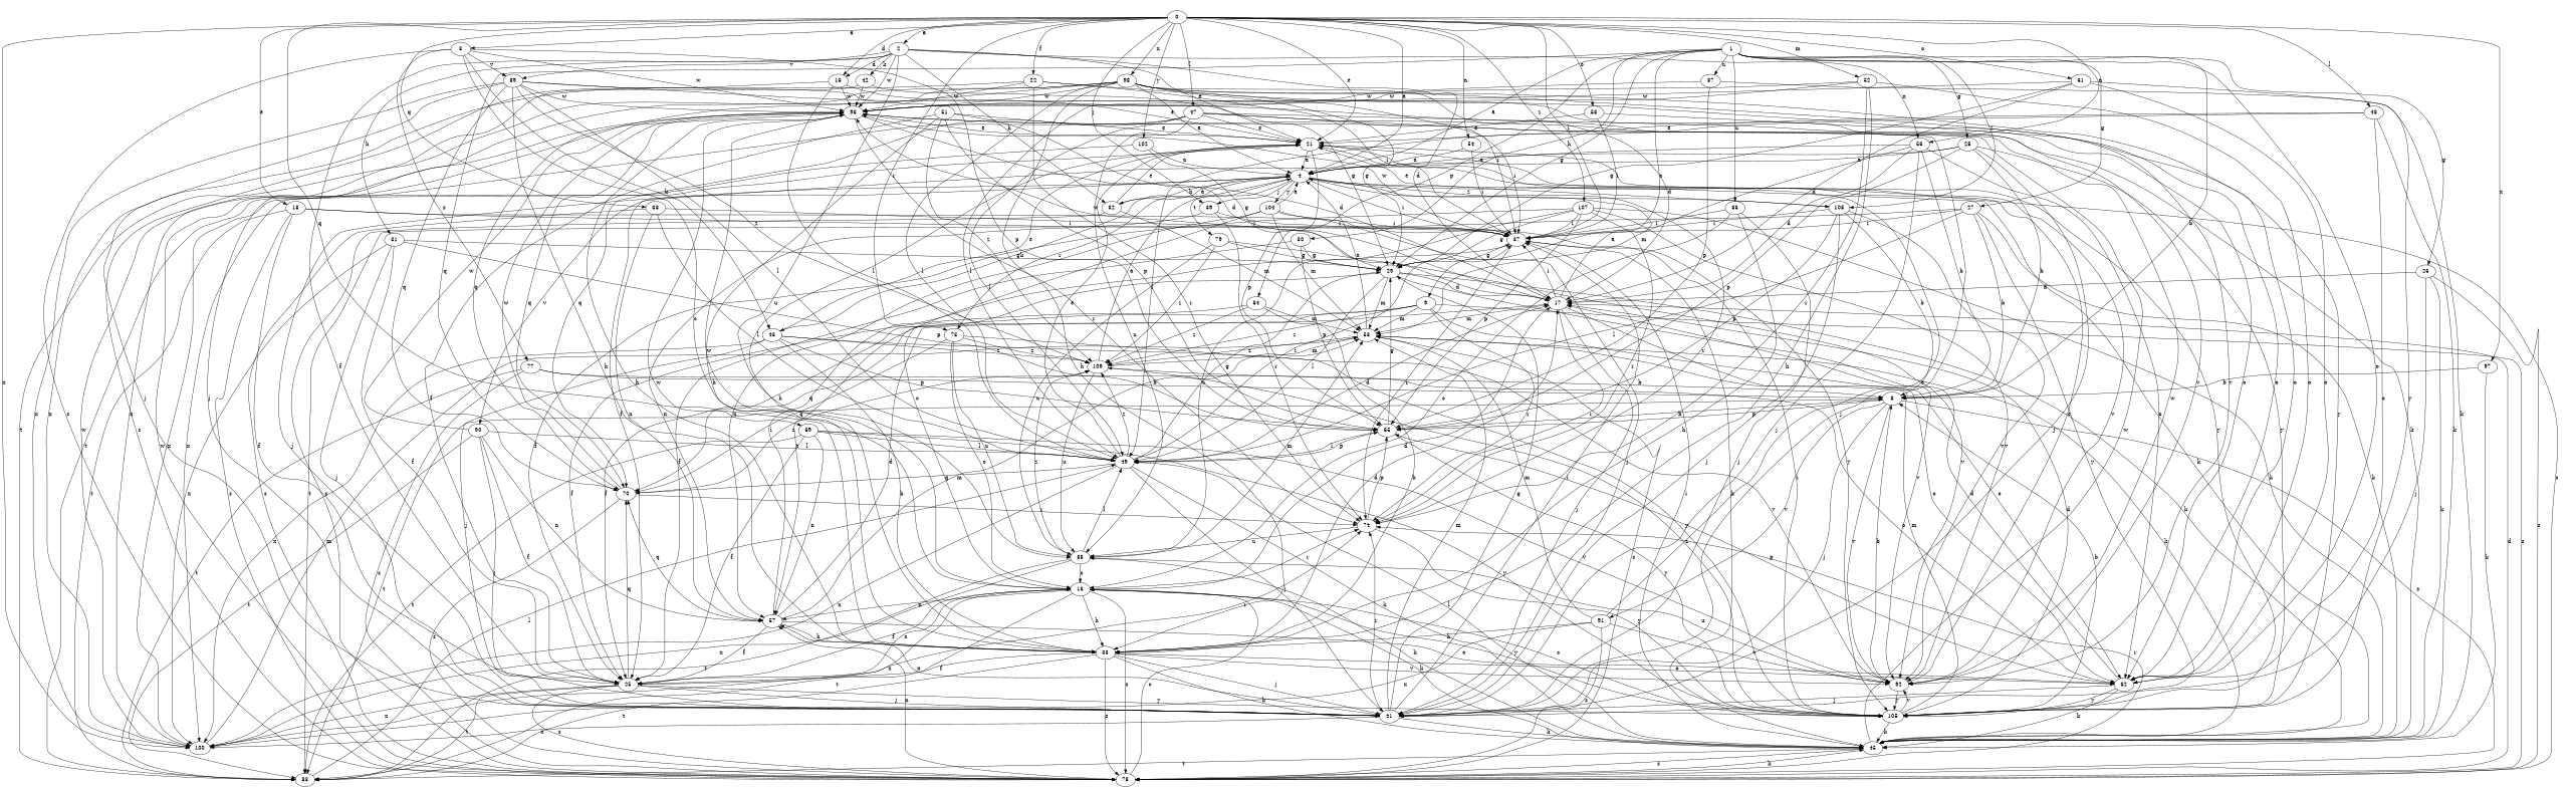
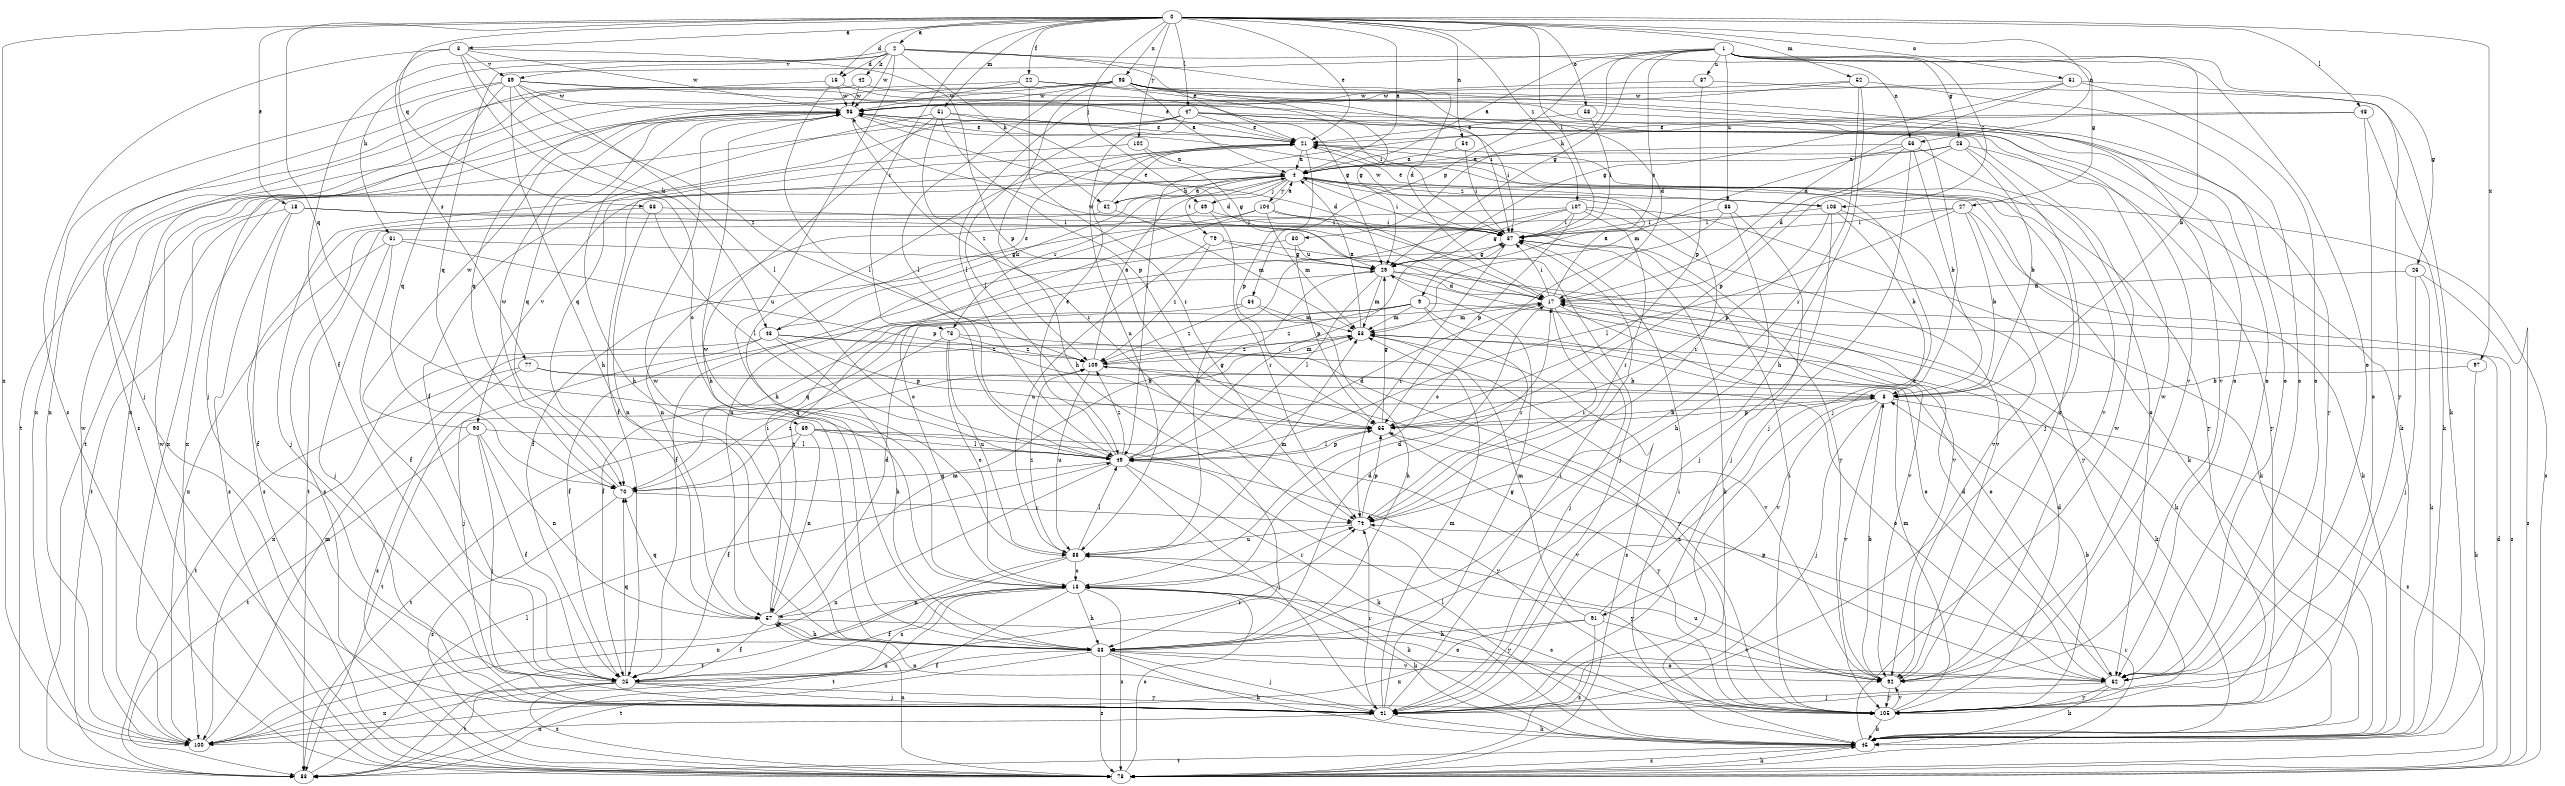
  strict digraph {
    0
    2
    3
    4
    16
    18
    21
    22
    37
    39
    47
    48
    51
    52
    54
    56
    58
    61
    68
    69
    73
    97
    98
    100
    102
    107
    17
    25
    31
    32
    42
    88
    89
    96
    13
    43
    65
    77
    78
    108
    41
    45
    74
    79
    90
    104
    62
    49
    83
    105
    92
    33
    30
    29
    57
    70
    109
    8
    53
    1
    9
    26
    27
    28
    64
    86
    87
    91
    0 -> 2 [label=a]
    0 -> 3 [label=a]
    0 -> 4 [label=a]
    0 -> 16 [label=d]
    0 -> 18 [label=e]
    0 -> 21 [label=e]
    0 -> 22 [label=f]
    0 -> 37 [label=i]
    0 -> 39 [label=j]
    0 -> 47 [label=l]
    0 -> 48 [label=l]
+   0 -> 51 [label=m]
    0 -> 52 [label=m]
    0 -> 54 [label=n]
    0 -> 56 [label=n]
    0 -> 58 [label=o]
    0 -> 61 [label=o]
    0 -> 68 [label=q]
    0 -> 69 [label=q]
    0 -> 73 [label=r]
    0 -> 97 [label=x]
    0 -> 98 [label=x]
    0 -> 100 [label=x]
    0 -> 102 [label=y]
    0 -> 107 [label=z]
    2 -> 16 [label=d]
    2 -> 21 [label=e]
    2 -> 56 [label=n]
    2 -> 17 [label=d]
    2 -> 25 [label=f]
    2 -> 31 [label=h]
    2 -> 32 [label=h]
    2 -> 42 [label=k]
    2 -> 88 [label=u]
    2 -> 89 [label=v]
    2 -> 96 [label=w]
    3 -> 89 [label=v]
    3 -> 96 [label=w]
    3 -> 13 [label=c]
    3 -> 43 [label=k]
    3 -> 65 [label=p]
    3 -> 77 [label=s]
    3 -> 78 [label=s]
    4 -> 37 [label=i]
    4 -> 39 [label=j]
    4 -> 73 [label=r]
    4 -> 32 [label=h]
    4 -> 43 [label=k]
    4 -> 78 [label=s]
    4 -> 108 [label=z]
    4 -> 41 [label=j]
    4 -> 45 [label=k]
    4 -> 74 [label=r]
    4 -> 79 [label=t]
    4 -> 90 [label=v]
    4 -> 104 [label=y]
    16 -> 96 [label=w]
    16 -> 78 [label=s]
    16 -> 62 [label=o]
    16 -> 49 [label=l]
    18 -> 37 [label=i]
    18 -> 25 [label=f]
    18 -> 78 [label=s]
    18 -> 83 [label=t]
    18 -> 105 [label=y]
    21 -> 4 [label=a]
    21 -> 100 [label=x]
    21 -> 65 [label=p]
    21 -> 105 [label=y]
    21 -> 92 [label=v]
    21 -> 33 [label=h]
    22 -> 37 [label=i]
    22 -> 100 [label=x]
    22 -> 96 [label=w]
    22 -> 74 [label=r]
    22 -> 62 [label=o]
    37 -> 96 [label=w]
    37 -> 45 [label=k]
    37 -> 74 [label=r]
    37 -> 29 [label=g]
    39 -> 37 [label=i]
    39 -> 74 [label=r]
    39 -> 57 [label=n]
    47 -> 21 [label=e]
    47 -> 37 [label=i]
    47 -> 88 [label=u]
    47 -> 41 [label=j]
    47 -> 45 [label=k]
    47 -> 49 [label=l]
    47 -> 83 [label=t]
    47 -> 70 [label=q]
    48 -> 21 [label=e]
    48 -> 45 [label=k]
    48 -> 62 [label=o]
    48 -> 49 [label=l]
    51 -> 21 [label=e]
    51 -> 17 [label=d]
    51 -> 25 [label=f]
    51 -> 65 [label=p]
    51 -> 33 [label=h]
    51 -> 109 [label=z]
    52 -> 96 [label=w]
    52 -> 74 [label=r]
    52 -> 62 [label=o]
    52 -> 49 [label=l]
    52 -> 33 [label=h]
    54 -> 4 [label=a]
    54 -> 37 [label=i]
    56 -> 4 [label=a]
    56 -> 17 [label=d]
    56 -> 41 [label=j]
    56 -> 62 [label=o]
    56 -> 8 [label=b]
    56 -> 53 [label=m]
    58 -> 21 [label=e]
    58 -> 37 [label=i]
    58 -> 105 [label=y]
    61 -> 17 [label=d]
    61 -> 96 [label=w]
    61 -> 62 [label=o]
    61 -> 105 [label=y]
    61 -> 29 [label=g]
    68 -> 37 [label=i]
    68 -> 78 [label=s]
    68 -> 49 [label=l]
    68 -> 57 [label=n]
    69 -> 25 [label=f]
    69 -> 49 [label=l]
    69 -> 83 [label=t]
    69 -> 105 [label=y]
    69 -> 92 [label=v]
    69 -> 57 [label=n]
    73 -> 88 [label=u]
    73 -> 13 [label=c]
    73 -> 105 [label=y]
    73 -> 70 [label=q]
    73 -> 109 [label=z]
    97 -> 45 [label=k]
    97 -> 8 [label=b]
    98 -> 4 [label=a]
    98 -> 37 [label=i]
    98 -> 100 [label=x]
    98 -> 17 [label=d]
    98 -> 96 [label=w]
    98 -> 62 [label=o]
    98 -> 49 [label=l]
    98 -> 83 [label=t]
    98 -> 92 [label=v]
    98 -> 33 [label=h]
    98 -> 29 [label=g]
    98 -> 70 [label=q]
    100 -> 96 [label=w]
    100 -> 53 [label=m]
    102 -> 4 [label=a]
    102 -> 100 [label=x]
    102 -> 29 [label=g]
    107 -> 37 [label=i]
    107 -> 25 [label=f]
    107 -> 88 [label=u]
    107 -> 65 [label=p]
    107 -> 45 [label=k]
    107 -> 74 [label=r]
    107 -> 92 [label=v]
    107 -> 29 [label=g]
    17 -> 4 [label=a]
    17 -> 37 [label=i]
    17 -> 96 [label=w]
    17 -> 41 [label=j]
    17 -> 74 [label=r]
    17 -> 62 [label=o]
    17 -> 53 [label=m]
    25 -> 100 [label=x]
    25 -> 13 [label=c]
    25 -> 78 [label=s]
    25 -> 41 [label=j]
    25 -> 74 [label=r]
    25 -> 83 [label=t]
    25 -> 105 [label=y]
    25 -> 70 [label=q]
    31 -> 100 [label=x]
    31 -> 25 [label=f]
    31 -> 65 [label=p]
    31 -> 41 [label=j]
    31 -> 29 [label=g]
    32 -> 4 [label=a]
    32 -> 21 [label=e]
    32 -> 78 [label=s]
    32 -> 53 [label=m]
    42 -> 96 [label=w]
    42 -> 41 [label=j]
    42 -> 29 [label=g]
    88 -> 100 [label=x]
    88 -> 13 [label=c]
    88 -> 45 [label=k]
    88 -> 49 [label=l]
    88 -> 83 [label=t]
    88 -> 109 [label=z]
    88 -> 53 [label=m]
    89 -> 21 [label=e]
    89 -> 100 [label=x]
    89 -> 96 [label=w]
    89 -> 41 [label=j]
    89 -> 49 [label=l]
    89 -> 92 [label=v]
    89 -> 33 [label=h]
    89 -> 70 [label=q]
    89 -> 109 [label=z]
    96 -> 21 [label=e]
    96 -> 17 [label=d]
    96 -> 74 [label=r]
    96 -> 33 [label=h]
    96 -> 70 [label=q]
    13 -> 100 [label=x]
    13 -> 17 [label=d]
    13 -> 25 [label=f]
    13 -> 96 [label=w]
    13 -> 78 [label=s]
    13 -> 45 [label=k]
    13 -> 74 [label=r]
    13 -> 83 [label=t]
    13 -> 105 [label=y]
    13 -> 33 [label=h]
    13 -> 57 [label=n]
    43 -> 21 [label=e]
    43 -> 100 [label=x]
    43 -> 65 [label=p]
    43 -> 41 [label=j]
    43 -> 92 [label=v]
    43 -> 33 [label=h]
    43 -> 109 [label=z]
    65 -> 49 [label=l]
    65 -> 105 [label=y]
    65 -> 29 [label=g]
    65 -> 8 [label=b]
    77 -> 78 [label=s]
    77 -> 62 [label=o]
    77 -> 83 [label=t]
    77 -> 8 [label=b]
    78 -> 17 [label=d]
    78 -> 96 [label=w]
    78 -> 13 [label=c]
    78 -> 45 [label=k]
    78 -> 74 [label=r]
    78 -> 57 [label=n]
    108 -> 21 [label=e]
    108 -> 37 [label=i]
    108 -> 65 [label=p]
    108 -> 41 [label=j]
    108 -> 92 [label=v]
    108 -> 8 [label=b]
    41 -> 37 [label=i]
    41 -> 100 [label=x]
    41 -> 45 [label=k]
    41 -> 74 [label=r]
    41 -> 29 [label=g]
    41 -> 57 [label=n]
    41 -> 53 [label=m]
    45 -> 37 [label=i]
    45 -> 96 [label=w]
    45 -> 78 [label=s]
    45 -> 49 [label=l]
    45 -> 83 [label=t]
    74 -> 88 [label=u]
    74 -> 65 [label=p]
    74 -> 105 [label=y]
    79 -> 88 [label=u]
    79 -> 92 [label=v]
    79 -> 29 [label=g]
    79 -> 109 [label=z]
    90 -> 25 [label=f]
    90 -> 96 [label=w]
    90 -> 41 [label=j]
    90 -> 49 [label=l]
    90 -> 83 [label=t]
    90 -> 57 [label=n]
    104 -> 4 [label=a]
    104 -> 37 [label=i]
    104 -> 13 [label=c]
    104 -> 41 [label=j]
    104 -> 57 [label=n]
    104 -> 53 [label=m]
    62 -> 17 [label=d]
    62 -> 65 [label=p]
    62 -> 41 [label=j]
    62 -> 45 [label=k]
    62 -> 105 [label=y]
    49 -> 21 [label=e]
    49 -> 37 [label=i]
    49 -> 100 [label=x]
    49 -> 17 [label=d]
    49 -> 65 [label=p]
    49 -> 41 [label=j]
    49 -> 45 [label=k]
    49 -> 29 [label=g]
    49 -> 70 [label=q]
    49 -> 109 [label=z]
    83 -> 49 [label=l]
    105 -> 37 [label=i]
    105 -> 17 [label=d]
    105 -> 13 [label=c]
    105 -> 45 [label=k]
    105 -> 92 [label=v]
    105 -> 109 [label=z]
    105 -> 8 [label=b]
    105 -> 53 [label=m]
    92 -> 21 [label=e]
    92 -> 88 [label=u]
    92 -> 96 [label=w]
    92 -> 105 [label=y]
    92 -> 8 [label=b]
    33 -> 17 [label=d]
    33 -> 25 [label=f]
    33 -> 96 [label=w]
    33 -> 78 [label=s]
    33 -> 41 [label=j]
    33 -> 45 [label=k]
    33 -> 62 [label=o]
    33 -> 83 [label=t]
    33 -> 92 [label=v]
    30 -> 25 [label=f]
    30 -> 65 [label=p]
-   30 -> 29 [label=g]
+   30 -> 29 [label=u]
    29 -> 17 [label=d]
    29 -> 45 [label=k]
    29 -> 49 [label=l]
    29 -> 92 [label=v]
    29 -> 57 [label=t]
    29 -> 53 [label=m]
    57 -> 37 [label=i]
    57 -> 17 [label=d]
    57 -> 25 [label=f]
    57 -> 62 [label=o]
    57 -> 33 [label=h]
    57 -> 70 [label=q]
    57 -> 53 [label=m]
    70 -> 96 [label=w]
    70 -> 78 [label=s]
    70 -> 74 [label=r]
    70 -> 109 [label=z]
    109 -> 4 [label=a]
    109 -> 88 [label=u]
    109 -> 8 [label=b]
    109 -> 53 [label=m]
    8 -> 65 [label=p]
    8 -> 78 [label=s]
    8 -> 41 [label=j]
    8 -> 83 [label=t]
    8 -> 92 [label=v]
    8 -> 91 [label=v]
    53 -> 4 [label=a]
    53 -> 78 [label=s]
    53 -> 45 [label=k]
    53 -> 109 [label=z]
    1 -> 4 [label=a]
    1 -> 108 [label=z]
    1 -> 62 [label=o]
    1 -> 30 [label=h]
    1 -> 29 [label=g]
    1 -> 70 [label=q]
    1 -> 8 [label=b]
    1 -> 9 [label=c]
    1 -> 26 [label=g]
    1 -> 27 [label=g]
    1 -> 28 [label=g]
    1 -> 64 [label=p]
    1 -> 86 [label=u]
    1 -> 87 [label=u]
    9 -> 25 [label=f]
    9 -> 78 [label=s]
    9 -> 74 [label=r]
    9 -> 62 [label=o]
    9 -> 70 [label=q]
    9 -> 109 [label=z]
    9 -> 53 [label=m]
    26 -> 17 [label=d]
    26 -> 78 [label=s]
    26 -> 41 [label=j]
    26 -> 45 [label=k]
    27 -> 37 [label=i]
    27 -> 45 [label=k]
    27 -> 49 [label=l]
    27 -> 83 [label=t]
    27 -> 105 [label=y]
    27 -> 8 [label=b]
    28 -> 4 [label=a]
    28 -> 25 [label=f]
    28 -> 65 [label=p]
    28 -> 41 [label=j]
    28 -> 105 [label=y]
    28 -> 8 [label=b]
    64 -> 25 [label=f]
    64 -> 33 [label=h]
    64 -> 109 [label=z]
    64 -> 53 [label=m]
    86 -> 37 [label=i]
    86 -> 13 [label=c]
    86 -> 41 [label=j]
    86 -> 33 [label=h]
    87 -> 96 [label=w]
    87 -> 65 [label=p]
    87 -> 45 [label=k]
    91 -> 21 [label=e]
    91 -> 100 [label=x]
    91 -> 78 [label=s]
    91 -> 92 [label=v]
    91 -> 33 [label=h]
    91 -> 53 [label=m]
  }
